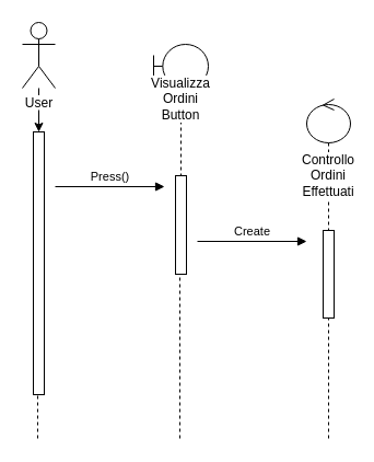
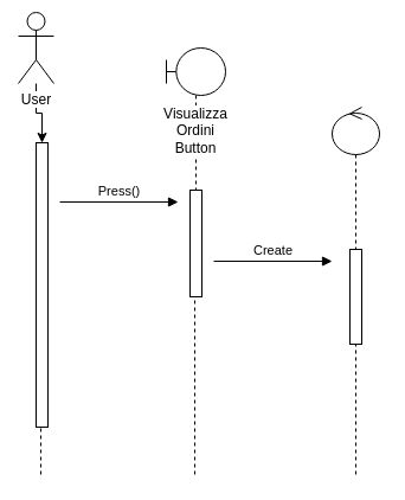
  <mxCell id="0" />
  <mxCell id="1" parent="0" />
  <mxCell id="2" value="" style="edgeStyle=orthogonalEdgeStyle;rounded=0;orthogonalLoop=1;jettySize=auto;html=1;" edge="1" parent="1" source="3" target="4"><mxGeometry relative="1" as="geometry" /></mxCell>
- <mxCell id="3" value="User" style="shape=umlActor;verticalLabelPosition=bottom;labelBackgroundColor=#ffffff;verticalAlign=top;html=1;" parent="1" vertex="1"><mxGeometry x="20" y="20" width="30" height="60" as="geometry" /></mxCell>
+ <mxCell id="3" value="User" style="shape=umlActor;verticalLabelPosition=bottom;labelBackgroundColor=#ffffff;verticalAlign=top;html=1;" parent="1" vertex="1"><mxGeometry x="15" y="10" width="30" height="60" as="geometry" /></mxCell>
  <mxCell id="4" value="" style="html=1;points=[];perimeter=orthogonalPerimeter;" parent="1" vertex="1"><mxGeometry x="30" y="120" width="10" height="240" as="geometry" /></mxCell>
  <mxCell id="5" value="&lt;div&gt;Press()&lt;/div&gt;" style="html=1;verticalAlign=bottom;endArrow=block;" parent="1" edge="1"><mxGeometry width="80" relative="1" as="geometry"><mxPoint x="50" y="170" as="sourcePoint" /><mxPoint x="150" y="170" as="targetPoint" /></mxGeometry></mxCell>
  <mxCell id="6" value="" style="html=1;points=[];perimeter=orthogonalPerimeter;" parent="1" vertex="1"><mxGeometry x="160" y="160" width="10" height="90" as="geometry" /></mxCell>
  <mxCell id="7" value="&lt;div&gt;Create&lt;/div&gt;" style="html=1;verticalAlign=bottom;endArrow=block;" parent="1" edge="1"><mxGeometry width="80" relative="1" as="geometry"><mxPoint x="180" y="220" as="sourcePoint" /><mxPoint x="280" y="220" as="targetPoint" /></mxGeometry></mxCell>
  <mxCell id="8" value="" style="html=1;points=[];perimeter=orthogonalPerimeter;" parent="1" vertex="1"><mxGeometry x="295" y="210" width="10" height="80" as="geometry" /></mxCell>
  <mxCell id="9" value="" style="endArrow=none;dashed=1;html=1;" parent="1" edge="1"><mxGeometry width="50" height="50" relative="1" as="geometry"><mxPoint x="164" y="400" as="sourcePoint" /><mxPoint x="164" y="250" as="targetPoint" /></mxGeometry></mxCell>
  <mxCell id="10" value="" style="endArrow=none;dashed=1;html=1;" parent="1" edge="1"><mxGeometry width="50" height="50" relative="1" as="geometry"><mxPoint x="300" y="400" as="sourcePoint" /><mxPoint x="300" y="290" as="targetPoint" /></mxGeometry></mxCell>
  <mxCell id="11" value="" style="endArrow=none;dashed=1;html=1;exitX=0.5;exitY=-0.005;exitDx=0;exitDy=0;exitPerimeter=0;" parent="1" source="4" edge="1"><mxGeometry width="50" height="50" relative="1" as="geometry"><mxPoint x="-15" y="150" as="sourcePoint" /><mxPoint x="35" y="100" as="targetPoint" /></mxGeometry></mxCell>
  <mxCell id="12" value="" style="shape=umlLifeline;participant=umlBoundary;perimeter=lifelinePerimeter;whiteSpace=wrap;html=1;container=1;collapsible=0;recursiveResize=0;verticalAlign=top;spacingTop=36;labelBackgroundColor=#ffffff;outlineConnect=0;" vertex="1" parent="1"><mxGeometry x="140" y="40" width="50" height="120" as="geometry" /></mxCell>
- <mxCell id="13" value="&lt;div&gt;Visualizza&lt;/div&gt;&lt;div&gt;Ordini&lt;/div&gt;&lt;div&gt;Button&lt;/div&gt;" style="text;html=1;strokeColor=none;fillColor=none;align=center;verticalAlign=middle;whiteSpace=wrap;rounded=0;labelBackgroundColor=#ffffff;" vertex="1" parent="1"><mxGeometry x="145" y="80" width="40" height="20" as="geometry" /></mxCell>
+ <mxCell id="13" value="&lt;div&gt;Visualizza&lt;/div&gt;&lt;div&gt;Ordini&lt;/div&gt;&lt;div&gt;Button&lt;/div&gt;" style="text;html=1;strokeColor=none;fillColor=none;align=center;verticalAlign=middle;whiteSpace=wrap;rounded=0;labelBackgroundColor=#ffffff;" vertex="1" parent="1"><mxGeometry x="145" y="100" width="40" height="20" as="geometry" /></mxCell>
  <mxCell id="14" value="" style="shape=umlLifeline;participant=umlControl;perimeter=lifelinePerimeter;whiteSpace=wrap;html=1;container=1;collapsible=0;recursiveResize=0;verticalAlign=top;spacingTop=36;labelBackgroundColor=#ffffff;outlineConnect=0;" vertex="1" parent="1"><mxGeometry x="280" y="90" width="40" height="120" as="geometry" /></mxCell>
- <mxCell id="15" value="&lt;div&gt;Controllo&lt;/div&gt;&lt;div&gt;Ordini&lt;/div&gt;&lt;div&gt;Effettuati&lt;/div&gt;" style="text;html=1;strokeColor=none;fillColor=none;align=center;verticalAlign=middle;whiteSpace=wrap;rounded=0;labelBackgroundColor=#ffffff;" vertex="1" parent="1"><mxGeometry x="280" y="150" width="40" height="20" as="geometry" /></mxCell>
  <mxCell id="16" value="" style="endArrow=none;dashed=1;html=1;" edge="1" parent="1"><mxGeometry width="50" height="50" relative="1" as="geometry"><mxPoint x="34" y="400" as="sourcePoint" /><mxPoint x="34" y="360" as="targetPoint" /></mxGeometry></mxCell>
